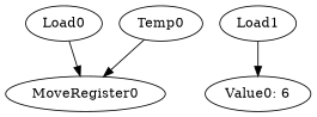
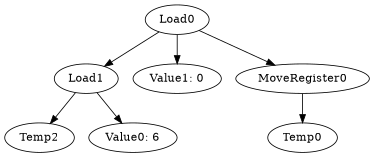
  digraph {
    ordering=out
    Load0
    Load1
+   "Value1: 0"
    MoveRegister0
+   Temp2
    n6 [label="Value0: 6"]
    Temp0
+   Load0 -> Load1
+   Load0 -> "Value1: 0"
    Load0 -> MoveRegister0
+   Load1 -> Temp2
    Load1 -> n6
-   Temp0 -> MoveRegister0
+   MoveRegister0 -> Temp0
  }
